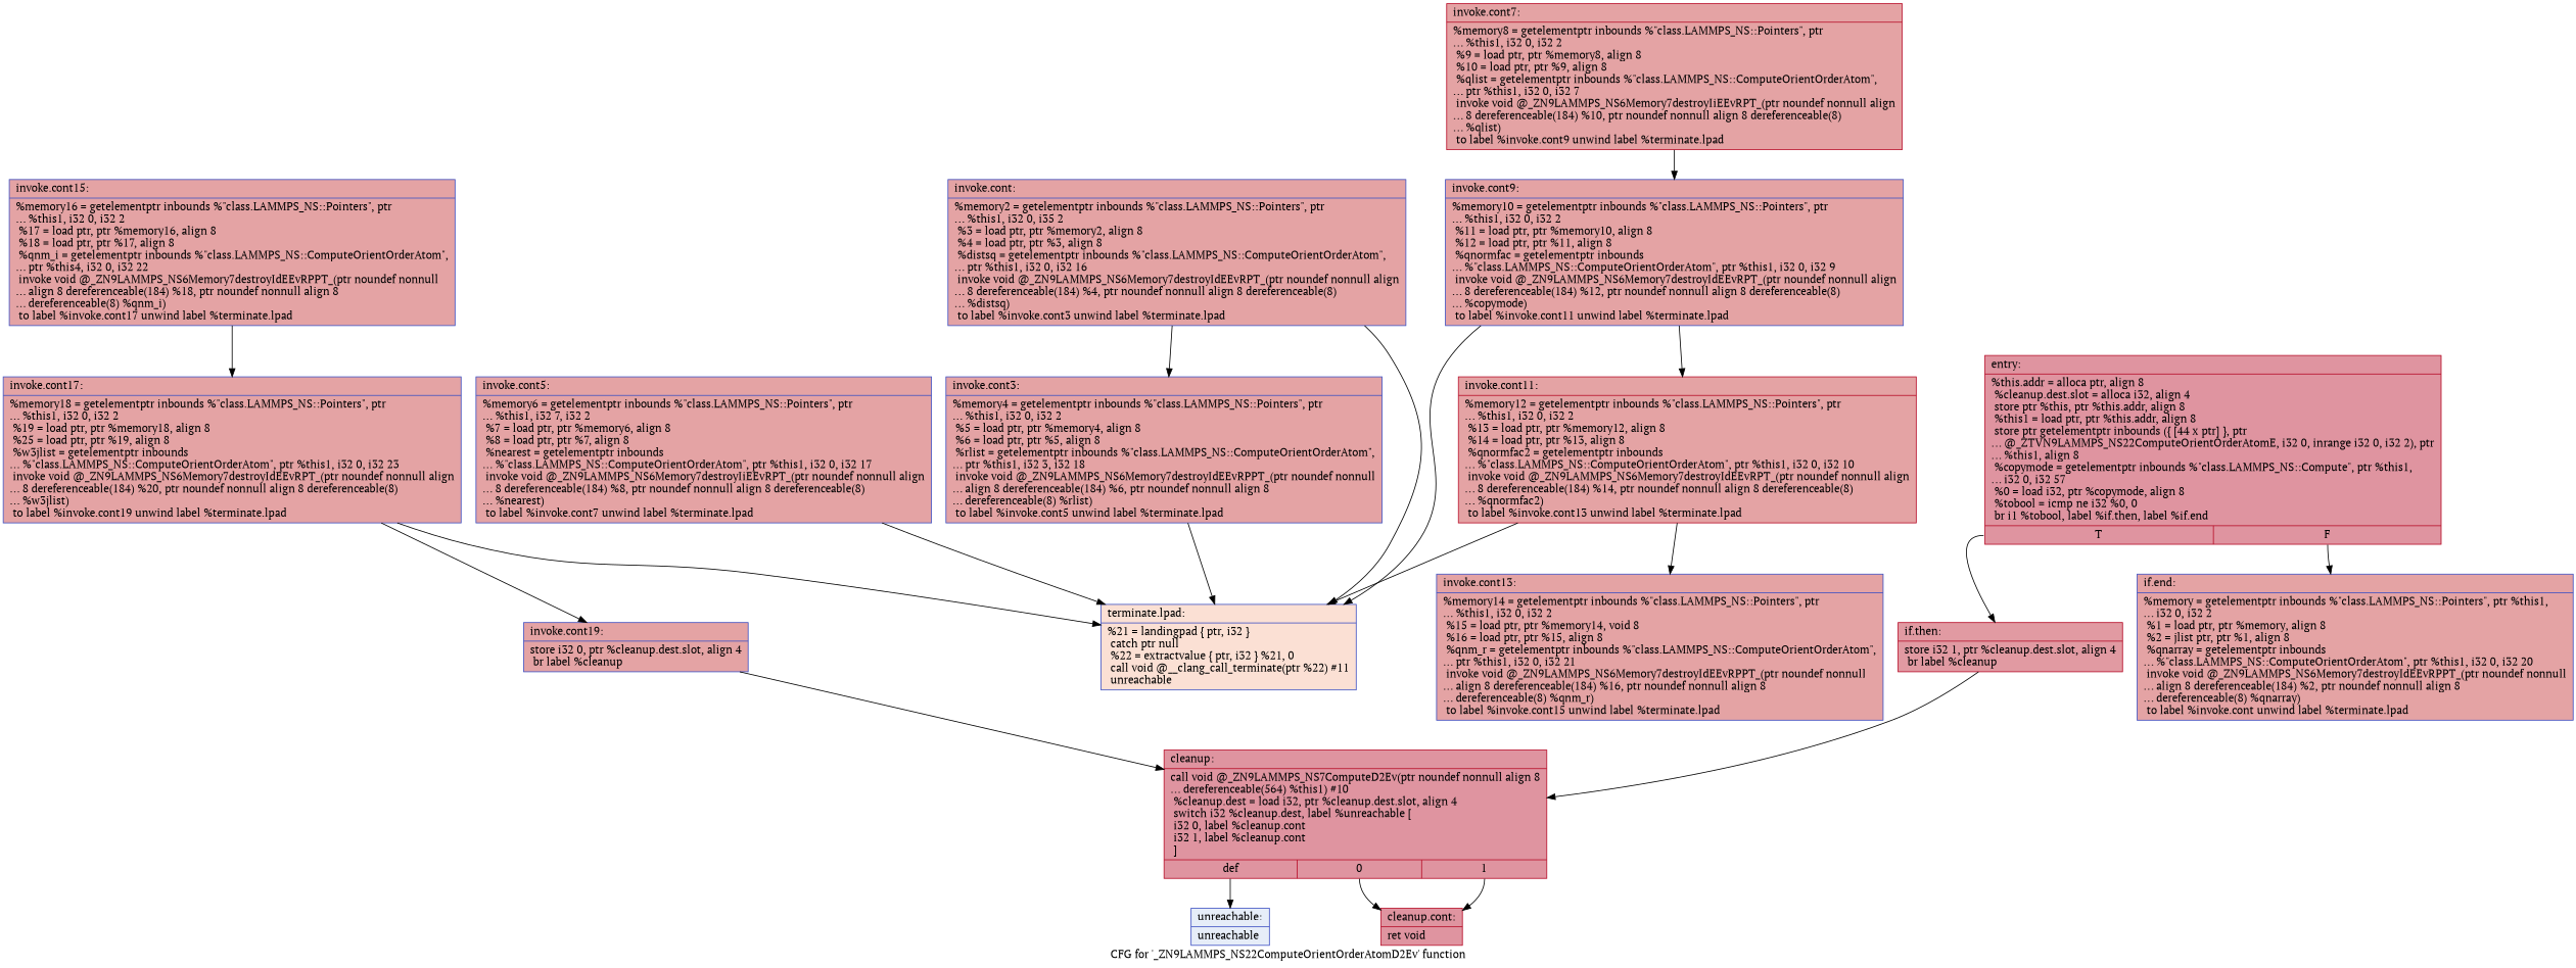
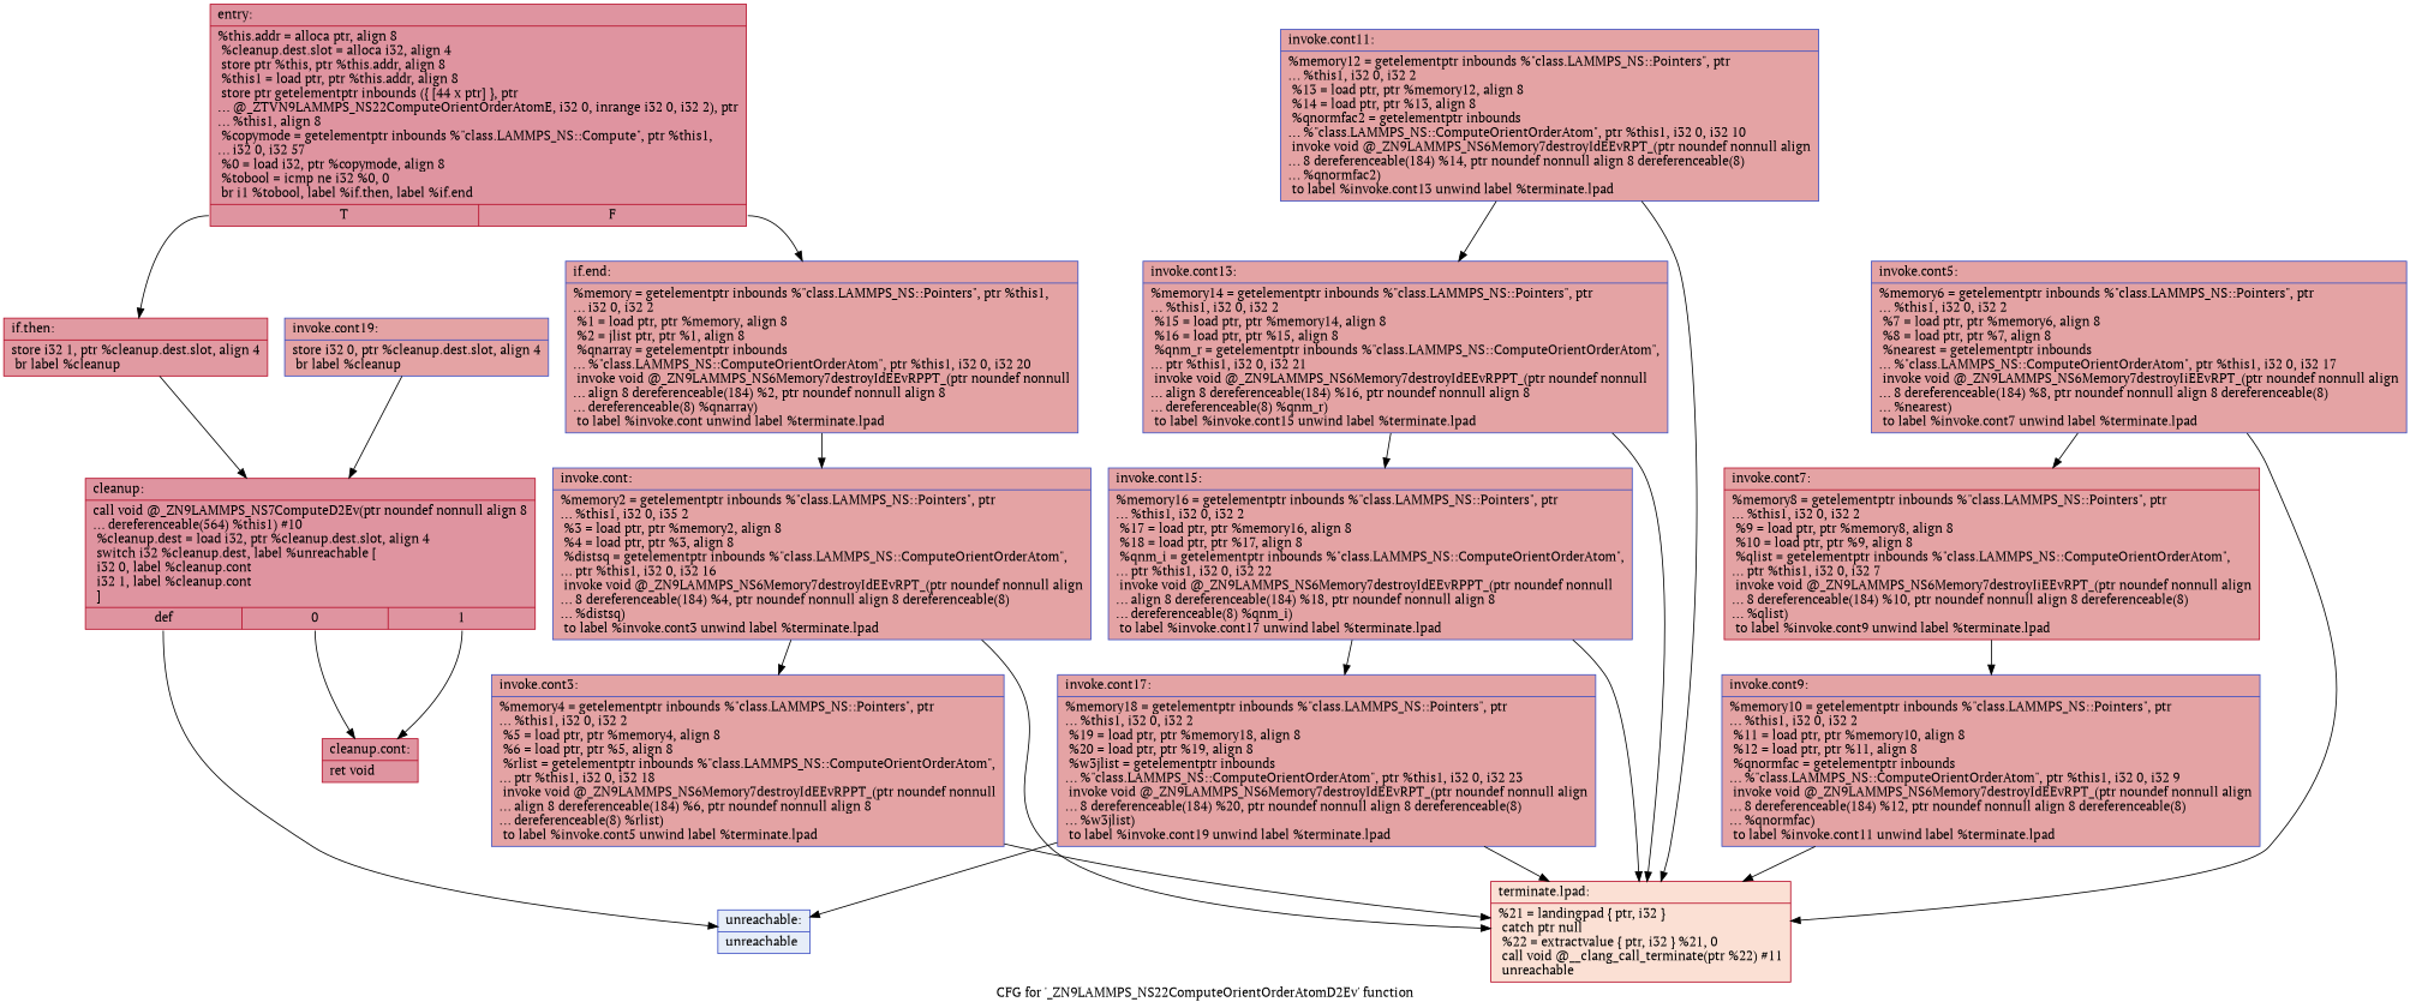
  digraph {
    fontname="PT Serif"
    label="CFG for '_ZN9LAMMPS_NS22ComputeOrientOrderAtomD2Ev' function"
    node [color="#3d50c3ff" fillcolor="#c32e3170" fontname="PT Serif" shape=record style=filled]
    edge [fontname="PT Serif"]
    n1 [color="#b70d28ff" fillcolor="#b70d2870" label="{entry:\l|  %this.addr = alloca ptr, align 8\l  %cleanup.dest.slot = alloca i32, align 4\l  store ptr %this, ptr %this.addr, align 8\l  %this1 = load ptr, ptr %this.addr, align 8\l  store ptr getelementptr inbounds (\{ [44 x ptr] \}, ptr\l... @_ZTVN9LAMMPS_NS22ComputeOrientOrderAtomE, i32 0, inrange i32 0, i32 2), ptr\l... %this1, align 8\l  %copymode = getelementptr inbounds %\"class.LAMMPS_NS::Compute\", ptr %this1,\l... i32 0, i32 57\l  %0 = load i32, ptr %copymode, align 8\l  %tobool = icmp ne i32 %0, 0\l  br i1 %tobool, label %if.then, label %if.end\l|{<s0>T|<s1>F}}"]
    n2 [color="#b70d28ff" fillcolor="#bb1b2c70" label="{if.then:\l|  store i32 1, ptr %cleanup.dest.slot, align 4\l  br label %cleanup\l}"]
    n3 [label="{if.end:\l|  %memory = getelementptr inbounds %\"class.LAMMPS_NS::Pointers\", ptr %this1,\l... i32 0, i32 2\l  %1 = load ptr, ptr %memory, align 8\l  %2 = jlist ptr, ptr %1, align 8\l  %qnarray = getelementptr inbounds\l... %\"class.LAMMPS_NS::ComputeOrientOrderAtom\", ptr %this1, i32 0, i32 20\l  invoke void @_ZN9LAMMPS_NS6Memory7destroyIdEEvRPPT_(ptr noundef nonnull\l... align 8 dereferenceable(184) %2, ptr noundef nonnull align 8\l... dereferenceable(8) %qnarray)\l          to label %invoke.cont unwind label %terminate.lpad\l}"]
    n4 [color="#b70d28ff" fillcolor="#b70d2870" label="{cleanup:\l|  call void @_ZN9LAMMPS_NS7ComputeD2Ev(ptr noundef nonnull align 8\l... dereferenceable(564) %this1) #10\l  %cleanup.dest = load i32, ptr %cleanup.dest.slot, align 4\l  switch i32 %cleanup.dest, label %unreachable [\l    i32 0, label %cleanup.cont\l    i32 1, label %cleanup.cont\l  ]\l|{<s0>def|<s1>0|<s2>1}}"]
    n5 [label="{invoke.cont:\l|  %memory2 = getelementptr inbounds %\"class.LAMMPS_NS::Pointers\", ptr\l... %this1, i32 0, i35 2\l  %3 = load ptr, ptr %memory2, align 8\l  %4 = load ptr, ptr %3, align 8\l  %distsq = getelementptr inbounds %\"class.LAMMPS_NS::ComputeOrientOrderAtom\",\l... ptr %this1, i32 0, i32 16\l  invoke void @_ZN9LAMMPS_NS6Memory7destroyIdEEvRPT_(ptr noundef nonnull align\l... 8 dereferenceable(184) %4, ptr noundef nonnull align 8 dereferenceable(8)\l... %distsq)\l          to label %invoke.cont3 unwind label %terminate.lpad\l}"]
    n6 [fillcolor="#c7d7f070" label="{unreachable:\l|  unreachable\l}"]
    n7 [color="#b70d28ff" fillcolor="#b70d2870" label="{cleanup.cont:\l|  ret void\l}"]
-   n8 [fillcolor="#f7b99e70" label="{terminate.lpad:\l|  %21 = landingpad \{ ptr, i32 \}\l          catch ptr null\l  %22 = extractvalue \{ ptr, i32 \} %21, 0\l  call void @__clang_call_terminate(ptr %22) #11\l  unreachable\l}"]
-   n9 [label="{invoke.cont3:\l|  %memory4 = getelementptr inbounds %\"class.LAMMPS_NS::Pointers\", ptr\l... %this1, i32 0, i32 2\l  %5 = load ptr, ptr %memory4, align 8\l  %6 = load ptr, ptr %5, align 8\l  %rlist = getelementptr inbounds %\"class.LAMMPS_NS::ComputeOrientOrderAtom\",\l... ptr %this1, i32 3, i32 18\l  invoke void @_ZN9LAMMPS_NS6Memory7destroyIdEEvRPPT_(ptr noundef nonnull\l... align 8 dereferenceable(184) %6, ptr noundef nonnull align 8\l... dereferenceable(8) %rlist)\l          to label %invoke.cont5 unwind label %terminate.lpad\l}"]
-   n10 [label="{invoke.cont5:\l|  %memory6 = getelementptr inbounds %\"class.LAMMPS_NS::Pointers\", ptr\l... %this1, i32 7, i32 2\l  %7 = load ptr, ptr %memory6, align 8\l  %8 = load ptr, ptr %7, align 8\l  %nearest = getelementptr inbounds\l... %\"class.LAMMPS_NS::ComputeOrientOrderAtom\", ptr %this1, i32 0, i32 17\l  invoke void @_ZN9LAMMPS_NS6Memory7destroyIiEEvRPT_(ptr noundef nonnull align\l... 8 dereferenceable(184) %8, ptr noundef nonnull align 8 dereferenceable(8)\l... %nearest)\l          to label %invoke.cont7 unwind label %terminate.lpad\l}"]
+   n8 [color="#b70d28ff" fillcolor="#f7b99e70" label="{terminate.lpad:\l|  %21 = landingpad \{ ptr, i32 \}\l          catch ptr null\l  %22 = extractvalue \{ ptr, i32 \} %21, 0\l  call void @__clang_call_terminate(ptr %22) #11\l  unreachable\l}"]
+   n9 [label="{invoke.cont3:\l|  %memory4 = getelementptr inbounds %\"class.LAMMPS_NS::Pointers\", ptr\l... %this1, i32 0, i32 2\l  %5 = load ptr, ptr %memory4, align 8\l  %6 = load ptr, ptr %5, align 8\l  %rlist = getelementptr inbounds %\"class.LAMMPS_NS::ComputeOrientOrderAtom\",\l... ptr %this1, i32 0, i32 18\l  invoke void @_ZN9LAMMPS_NS6Memory7destroyIdEEvRPPT_(ptr noundef nonnull\l... align 8 dereferenceable(184) %6, ptr noundef nonnull align 8\l... dereferenceable(8) %rlist)\l          to label %invoke.cont5 unwind label %terminate.lpad\l}"]
+   n10 [label="{invoke.cont5:\l|  %memory6 = getelementptr inbounds %\"class.LAMMPS_NS::Pointers\", ptr\l... %this1, i32 0, i32 2\l  %7 = load ptr, ptr %memory6, align 8\l  %8 = load ptr, ptr %7, align 8\l  %nearest = getelementptr inbounds\l... %\"class.LAMMPS_NS::ComputeOrientOrderAtom\", ptr %this1, i32 0, i32 17\l  invoke void @_ZN9LAMMPS_NS6Memory7destroyIiEEvRPT_(ptr noundef nonnull align\l... 8 dereferenceable(184) %8, ptr noundef nonnull align 8 dereferenceable(8)\l... %nearest)\l          to label %invoke.cont7 unwind label %terminate.lpad\l}"]
    n11 [color="#b70d28ff" label="{invoke.cont7:\l|  %memory8 = getelementptr inbounds %\"class.LAMMPS_NS::Pointers\", ptr\l... %this1, i32 0, i32 2\l  %9 = load ptr, ptr %memory8, align 8\l  %10 = load ptr, ptr %9, align 8\l  %qlist = getelementptr inbounds %\"class.LAMMPS_NS::ComputeOrientOrderAtom\",\l... ptr %this1, i32 0, i32 7\l  invoke void @_ZN9LAMMPS_NS6Memory7destroyIiEEvRPT_(ptr noundef nonnull align\l... 8 dereferenceable(184) %10, ptr noundef nonnull align 8 dereferenceable(8)\l... %qlist)\l          to label %invoke.cont9 unwind label %terminate.lpad\l}"]
-   n12 [label="{invoke.cont9:\l|  %memory10 = getelementptr inbounds %\"class.LAMMPS_NS::Pointers\", ptr\l... %this1, i32 0, i32 2\l  %11 = load ptr, ptr %memory10, align 8\l  %12 = load ptr, ptr %11, align 8\l  %qnormfac = getelementptr inbounds\l... %\"class.LAMMPS_NS::ComputeOrientOrderAtom\", ptr %this1, i32 0, i32 9\l  invoke void @_ZN9LAMMPS_NS6Memory7destroyIdEEvRPT_(ptr noundef nonnull align\l... 8 dereferenceable(184) %12, ptr noundef nonnull align 8 dereferenceable(8)\l... %copymode)\l          to label %invoke.cont11 unwind label %terminate.lpad\l}"]
-   n13 [color="#b70d28ff" label="{invoke.cont11:\l|  %memory12 = getelementptr inbounds %\"class.LAMMPS_NS::Pointers\", ptr\l... %this1, i32 0, i32 2\l  %13 = load ptr, ptr %memory12, align 8\l  %14 = load ptr, ptr %13, align 8\l  %qnormfac2 = getelementptr inbounds\l... %\"class.LAMMPS_NS::ComputeOrientOrderAtom\", ptr %this1, i32 0, i32 10\l  invoke void @_ZN9LAMMPS_NS6Memory7destroyIdEEvRPT_(ptr noundef nonnull align\l... 8 dereferenceable(184) %14, ptr noundef nonnull align 8 dereferenceable(8)\l... %qnormfac2)\l          to label %invoke.cont13 unwind label %terminate.lpad\l}"]
-   n14 [label="{invoke.cont13:\l|  %memory14 = getelementptr inbounds %\"class.LAMMPS_NS::Pointers\", ptr\l... %this1, i32 0, i32 2\l  %15 = load ptr, ptr %memory14, void 8\l  %16 = load ptr, ptr %15, align 8\l  %qnm_r = getelementptr inbounds %\"class.LAMMPS_NS::ComputeOrientOrderAtom\",\l... ptr %this1, i32 0, i32 21\l  invoke void @_ZN9LAMMPS_NS6Memory7destroyIdEEvRPPT_(ptr noundef nonnull\l... align 8 dereferenceable(184) %16, ptr noundef nonnull align 8\l... dereferenceable(8) %qnm_r)\l          to label %invoke.cont15 unwind label %terminate.lpad\l}"]
-   n15 [label="{invoke.cont15:\l|  %memory16 = getelementptr inbounds %\"class.LAMMPS_NS::Pointers\", ptr\l... %this1, i32 0, i32 2\l  %17 = load ptr, ptr %memory16, align 8\l  %18 = load ptr, ptr %17, align 8\l  %qnm_i = getelementptr inbounds %\"class.LAMMPS_NS::ComputeOrientOrderAtom\",\l... ptr %this4, i32 0, i32 22\l  invoke void @_ZN9LAMMPS_NS6Memory7destroyIdEEvRPPT_(ptr noundef nonnull\l... align 8 dereferenceable(184) %18, ptr noundef nonnull align 8\l... dereferenceable(8) %qnm_i)\l          to label %invoke.cont17 unwind label %terminate.lpad\l}"]
-   n16 [label="{invoke.cont17:\l|  %memory18 = getelementptr inbounds %\"class.LAMMPS_NS::Pointers\", ptr\l... %this1, i32 0, i32 2\l  %19 = load ptr, ptr %memory18, align 8\l  %25 = load ptr, ptr %19, align 8\l  %w3jlist = getelementptr inbounds\l... %\"class.LAMMPS_NS::ComputeOrientOrderAtom\", ptr %this1, i32 0, i32 23\l  invoke void @_ZN9LAMMPS_NS6Memory7destroyIdEEvRPT_(ptr noundef nonnull align\l... 8 dereferenceable(184) %20, ptr noundef nonnull align 8 dereferenceable(8)\l... %w3jlist)\l          to label %invoke.cont19 unwind label %terminate.lpad\l}"]
+   n12 [label="{invoke.cont9:\l|  %memory10 = getelementptr inbounds %\"class.LAMMPS_NS::Pointers\", ptr\l... %this1, i32 0, i32 2\l  %11 = load ptr, ptr %memory10, align 8\l  %12 = load ptr, ptr %11, align 8\l  %qnormfac = getelementptr inbounds\l... %\"class.LAMMPS_NS::ComputeOrientOrderAtom\", ptr %this1, i32 0, i32 9\l  invoke void @_ZN9LAMMPS_NS6Memory7destroyIdEEvRPT_(ptr noundef nonnull align\l... 8 dereferenceable(184) %12, ptr noundef nonnull align 8 dereferenceable(8)\l... %qnormfac)\l          to label %invoke.cont11 unwind label %terminate.lpad\l}"]
+   n13 [label="{invoke.cont11:\l|  %memory12 = getelementptr inbounds %\"class.LAMMPS_NS::Pointers\", ptr\l... %this1, i32 0, i32 2\l  %13 = load ptr, ptr %memory12, align 8\l  %14 = load ptr, ptr %13, align 8\l  %qnormfac2 = getelementptr inbounds\l... %\"class.LAMMPS_NS::ComputeOrientOrderAtom\", ptr %this1, i32 0, i32 10\l  invoke void @_ZN9LAMMPS_NS6Memory7destroyIdEEvRPT_(ptr noundef nonnull align\l... 8 dereferenceable(184) %14, ptr noundef nonnull align 8 dereferenceable(8)\l... %qnormfac2)\l          to label %invoke.cont13 unwind label %terminate.lpad\l}"]
+   n14 [label="{invoke.cont13:\l|  %memory14 = getelementptr inbounds %\"class.LAMMPS_NS::Pointers\", ptr\l... %this1, i32 0, i32 2\l  %15 = load ptr, ptr %memory14, align 8\l  %16 = load ptr, ptr %15, align 8\l  %qnm_r = getelementptr inbounds %\"class.LAMMPS_NS::ComputeOrientOrderAtom\",\l... ptr %this1, i32 0, i32 21\l  invoke void @_ZN9LAMMPS_NS6Memory7destroyIdEEvRPPT_(ptr noundef nonnull\l... align 8 dereferenceable(184) %16, ptr noundef nonnull align 8\l... dereferenceable(8) %qnm_r)\l          to label %invoke.cont15 unwind label %terminate.lpad\l}"]
+   n15 [label="{invoke.cont15:\l|  %memory16 = getelementptr inbounds %\"class.LAMMPS_NS::Pointers\", ptr\l... %this1, i32 0, i32 2\l  %17 = load ptr, ptr %memory16, align 8\l  %18 = load ptr, ptr %17, align 8\l  %qnm_i = getelementptr inbounds %\"class.LAMMPS_NS::ComputeOrientOrderAtom\",\l... ptr %this1, i32 0, i32 22\l  invoke void @_ZN9LAMMPS_NS6Memory7destroyIdEEvRPPT_(ptr noundef nonnull\l... align 8 dereferenceable(184) %18, ptr noundef nonnull align 8\l... dereferenceable(8) %qnm_i)\l          to label %invoke.cont17 unwind label %terminate.lpad\l}"]
+   n16 [label="{invoke.cont17:\l|  %memory18 = getelementptr inbounds %\"class.LAMMPS_NS::Pointers\", ptr\l... %this1, i32 0, i32 2\l  %19 = load ptr, ptr %memory18, align 8\l  %20 = load ptr, ptr %19, align 8\l  %w3jlist = getelementptr inbounds\l... %\"class.LAMMPS_NS::ComputeOrientOrderAtom\", ptr %this1, i32 0, i32 23\l  invoke void @_ZN9LAMMPS_NS6Memory7destroyIdEEvRPT_(ptr noundef nonnull align\l... 8 dereferenceable(184) %20, ptr noundef nonnull align 8 dereferenceable(8)\l... %w3jlist)\l          to label %invoke.cont19 unwind label %terminate.lpad\l}"]
    n17 [label="{invoke.cont19:\l|  store i32 0, ptr %cleanup.dest.slot, align 4\l  br label %cleanup\l}"]
    n1 -> n2 [tailport=s0]
    n1 -> n3 [tailport=s1]
    n2 -> n4
+   n3 -> n5
    n4 -> n6 [tailport=s0]
    n4 -> n7 [tailport=s1]
    n4 -> n7 [tailport=s2]
    n5 -> n8
    n5 -> n9
    n9 -> n8
    n10 -> n8
+   n10 -> n11
    n11 -> n12
    n12 -> n8
-   n12 -> n13
    n13 -> n8
    n13 -> n14
+   n14 -> n8
+   n14 -> n15
+   n15 -> n8
    n15 -> n16
    n16 -> n8
-   n16 -> n17
+   n16 -> n6
    n17 -> n4
  }
